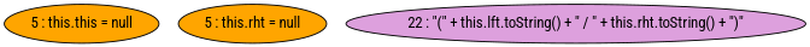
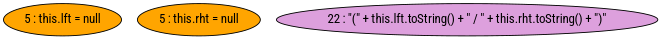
  digraph {
    fontname="Roboto Condensed"
    node [style=filled fillcolor=orange fontname="Roboto Condensed"]
-   "5 : this.lft = null" [label="5 : this.this = null"]
+   "5 : this.lft = null"
    "5 : this.rht = null"
    "22 : \"(\" + this.lft.toString() + \" / \" + this.rht.toString() + \")\"" [fillcolor=plum]
  }
